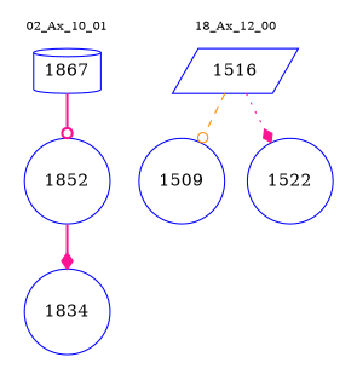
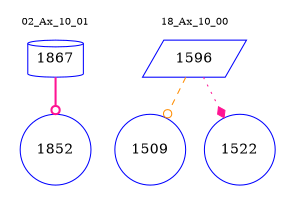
  digraph {
    node [color=blue shape=circle]
    edge [arrowhead=diamond color=deeppink style=bold]
    n1 [label=1852]
-   n2 [label=1834]
    n3 [label=1867 shape=cylinder]
-   n4 [label=1516 shape=parallelogram]
+   n4 [label=1596 shape=parallelogram]
    n5 [label=1509]
    n6 [label=1522]
    subgraph cluster_1 {
      color=white
      fontsize=10
      label="02_Ax_10_01"
      n1
-     n2
      n3
    }
    subgraph cluster_2 {
      color=white
      fontsize=10
-     label="18_Ax_12_00"
+     label="18_Ax_10_00"
      n4
      n5
      n6
    }
-   n1 -> n2
    n3 -> n1 [arrowhead=odot]
    n4 -> n5 [arrowhead=odot color=darkorange style=dashed]
    n4 -> n6 [style=dotted]
  }
